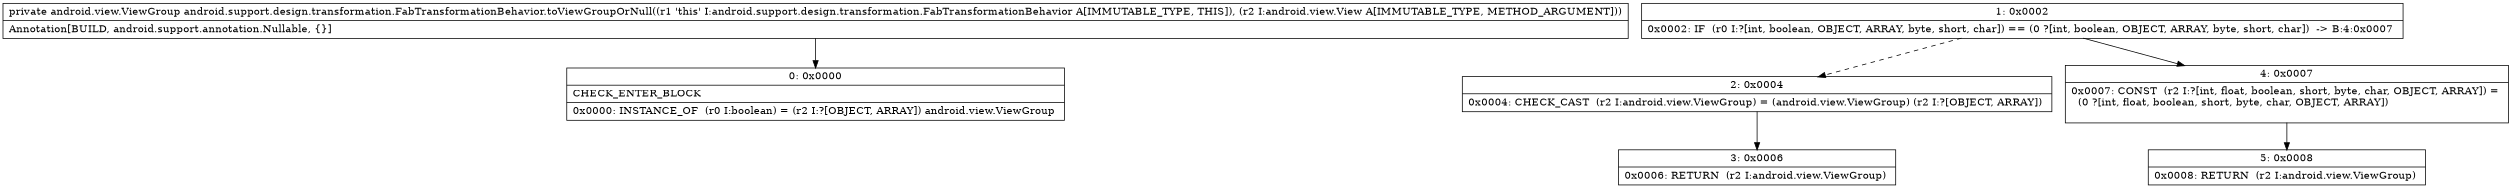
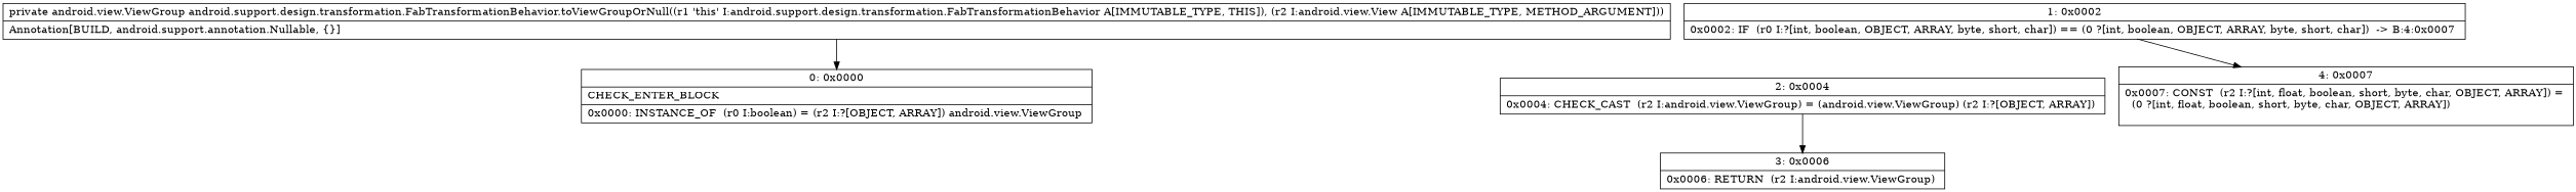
  digraph {
    node [shape=record]
    n1 [label="{0\:\ 0x0000|CHECK_ENTER_BLOCK\l|0x0000: INSTANCE_OF  (r0 I:boolean) = (r2 I:?[OBJECT, ARRAY]) android.view.ViewGroup \l}"]
    n2 [label="{1\:\ 0x0002|0x0002: IF  (r0 I:?[int, boolean, OBJECT, ARRAY, byte, short, char]) == (0 ?[int, boolean, OBJECT, ARRAY, byte, short, char])  \-\> B:4:0x0007 \l}"]
    n3 [label="{2\:\ 0x0004|0x0004: CHECK_CAST  (r2 I:android.view.ViewGroup) = (android.view.ViewGroup) (r2 I:?[OBJECT, ARRAY]) \l}"]
    n4 [label="{4\:\ 0x0007|0x0007: CONST  (r2 I:?[int, float, boolean, short, byte, char, OBJECT, ARRAY]) = \l  (0 ?[int, float, boolean, short, byte, char, OBJECT, ARRAY])\l \l}"]
    n5 [label="{3\:\ 0x0006|0x0006: RETURN  (r2 I:android.view.ViewGroup) \l}"]
-   n6 [label="{5\:\ 0x0008|0x0008: RETURN  (r2 I:android.view.ViewGroup) \l}"]
    n7 [label="{private android.view.ViewGroup android.support.design.transformation.FabTransformationBehavior.toViewGroupOrNull((r1 'this' I:android.support.design.transformation.FabTransformationBehavior A[IMMUTABLE_TYPE, THIS]), (r2 I:android.view.View A[IMMUTABLE_TYPE, METHOD_ARGUMENT]))  | Annotation[BUILD, android.support.annotation.Nullable, \{\}]\l}"]
-   n2 -> n3 [style=dashed]
    n2 -> n4
    n3 -> n5
-   n4 -> n6
    n7 -> n1
  }
